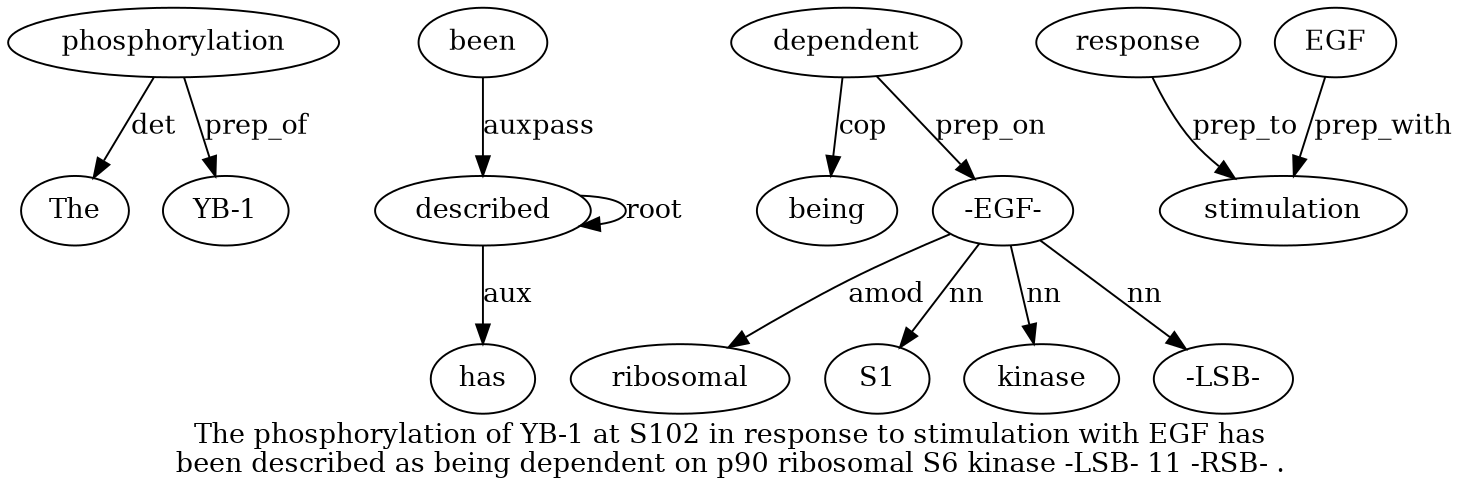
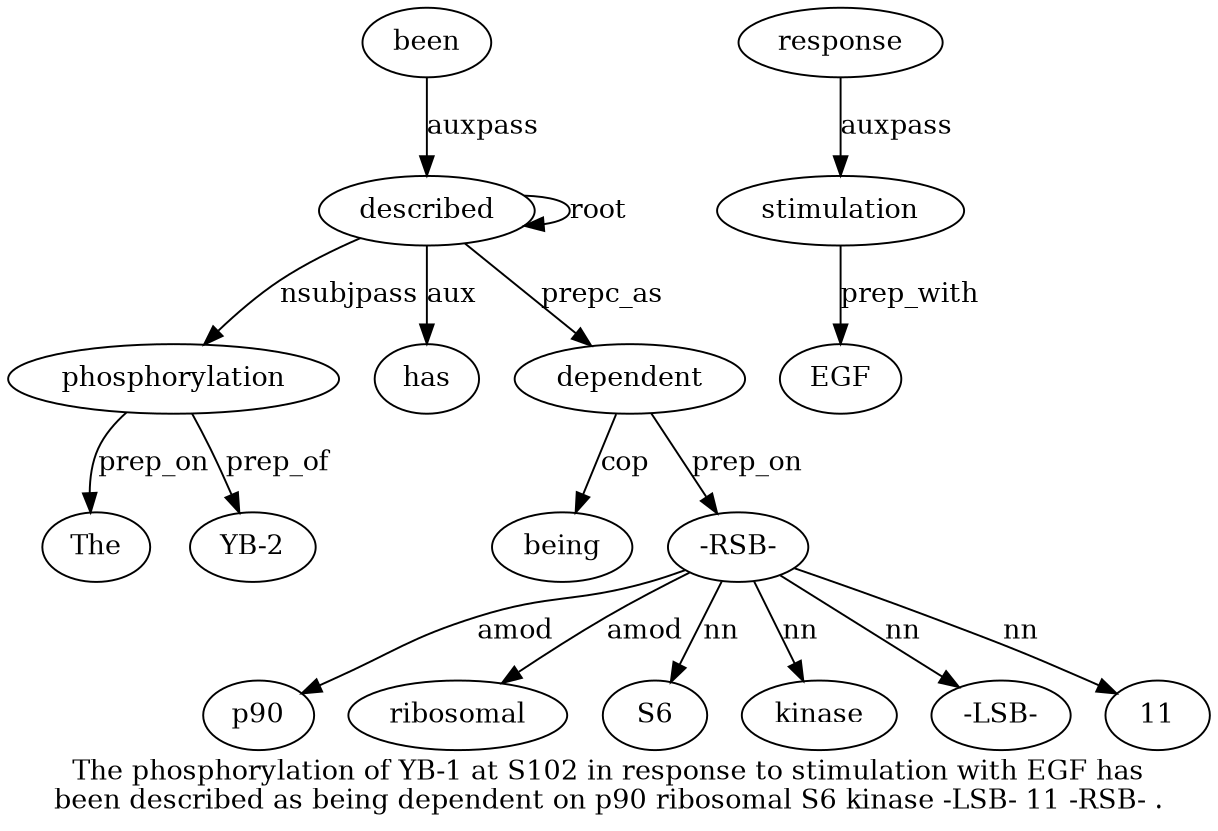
  digraph {
    label="The phosphorylation of YB-1 at S102 in response to stimulation with EGF has\nbeen described as being dependent on p90 ribosomal S6 kinase -LSB- 11 -RSB- ."
    node [fillcolor=white style=filled]
    n1 [label=phosphorylation]
    n2 [label=The]
-   n3 [label="YB-1"]
+   n3 [label="YB-2"]
    n4 [label=described]
    n5 [label=has]
    n6 [label=dependent]
    n7 [label=been]
    n8 [label=being]
-   n9 [label="-EGF-"]
+   n9 [label="-RSB-"]
    n10 [label=response]
    n11 [label=stimulation]
    n12 [label=EGF]
+   n13 [label=p90]
    n14 [label=ribosomal]
-   n15 [label=S1]
+   n15 [label=S6]
    n16 [label=kinase]
    n17 [label="-LSB-"]
-   n1 -> n2 [label=det]
+   n18 [label=11]
+   n1 -> n2 [label=prep_on]
    n1 -> n3 [label=prep_of]
+   n4 -> n1 [label=nsubjpass]
    n4 -> n4 [label=root]
    n4 -> n5 [label=aux]
+   n4 -> n6 [label=prepc_as]
    n6 -> n8 [label=cop]
    n6 -> n9 [label=prep_on]
    n7 -> n4 [label=auxpass]
+   n9 -> n13 [label=amod]
    n9 -> n14 [label=amod]
    n9 -> n15 [label=nn]
    n9 -> n16 [label=nn]
    n9 -> n17 [label=nn]
-   n10 -> n11 [label=prep_to]
-   n12 -> n11 [label=prep_with]
+   n9 -> n18 [label=nn]
+   n10 -> n11 [label=auxpass]
+   n11 -> n12 [label=prep_with]
  }
